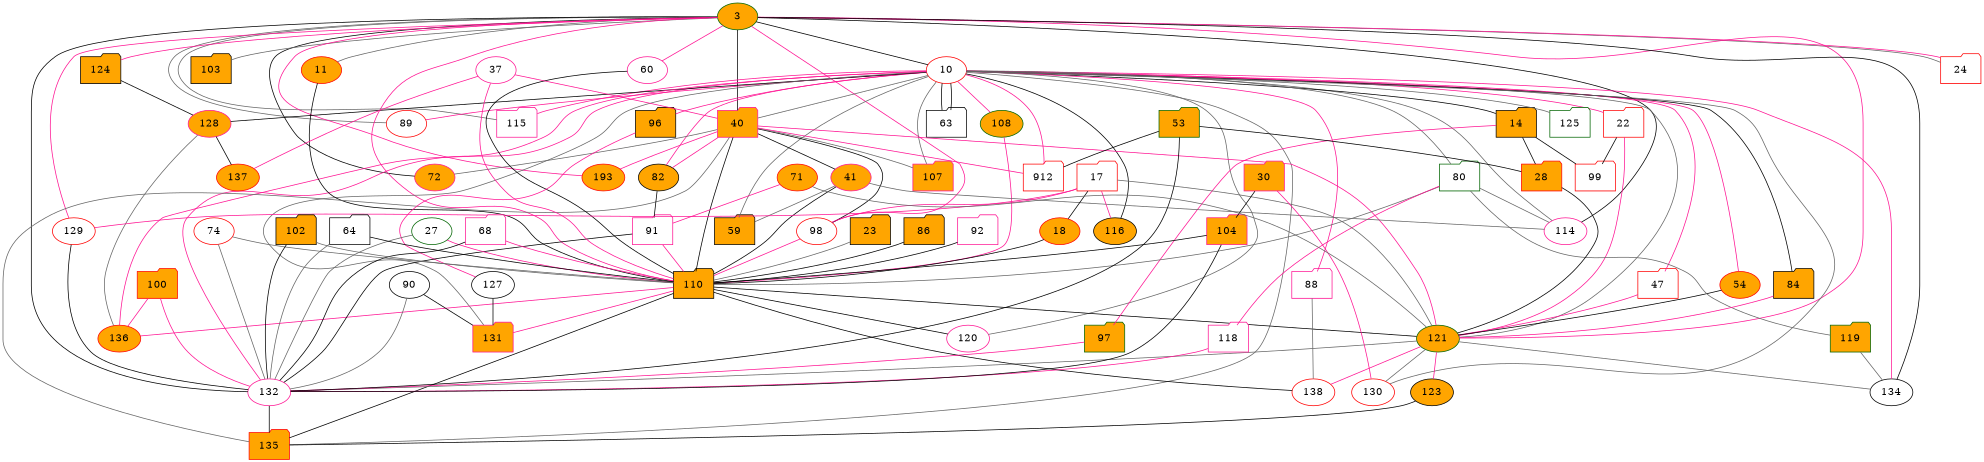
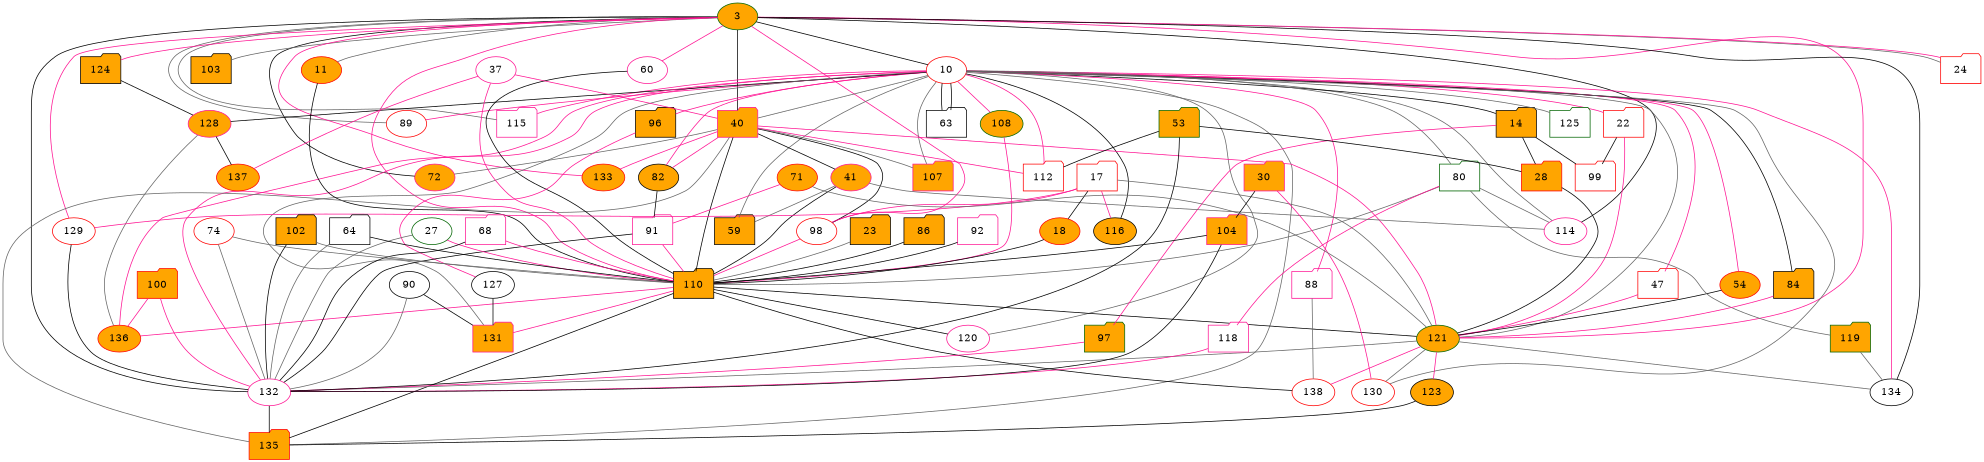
  graph {
    node [color=red fillcolor=orange shape=folder style=filled]
    edge [color=deeppink]
    3 [color=darkgreen shape=ellipse super="+1"]
    10 [fillcolor=white shape=ellipse super="+4"]
    11 [shape=ellipse]
    24 [fillcolor=white]
    40 [color=deeppink super="+20+15+8"]
    60 [color=deeppink fillcolor=white shape=ellipse]
    72 [color=deeppink shape=ellipse]
    89 [fillcolor=white shape=ellipse]
    98 [fillcolor=white shape=ellipse super="+66"]
    103 [color=black]
    110 [color=black super="+44+12+7+62"]
    114 [color=deeppink fillcolor=white shape=ellipse super="+106+113+78"]
    115 [color=deeppink fillcolor=white]
    121 [color=darkgreen shape=ellipse super="+87+94"]
    124 [color=black]
    129 [fillcolor=white shape=ellipse super="+76"]
    132 [color=deeppink fillcolor=white shape=ellipse super="+105+126+101"]
-   133 [shape=ellipse super="+43" label=193]
+   133 [shape=ellipse super="+43"]
    134 [color=black fillcolor=white shape=ellipse super="+77+109"]
    14 [color=black]
    22 [fillcolor=white super="+19"]
    47 [fillcolor=white super="+26"]
    54 [shape=ellipse]
    59 [color=black]
    63 [color=black fillcolor=white]
    80 [color=darkgreen fillcolor=white super="+67"]
    82 [color=black shape=ellipse super="+16"]
    84 [color=black]
    88 [color=deeppink fillcolor=white]
    96 [color=black super="+95"]
    107 [color=deeppink]
    108 [color=darkgreen shape=ellipse super="+85"]
-   112 [fillcolor=white super="+31" label=912]
+   112 [fillcolor=white super="+31"]
    116 [color=black shape=ellipse]
    120 [color=deeppink fillcolor=white shape=ellipse]
    125 [color=darkgreen fillcolor=white]
    128 [color=deeppink shape=ellipse super="+81+83"]
    130 [fillcolor=white shape=ellipse]
    131 [color=deeppink super="+49"]
    135 [super="+117+122"]
    136 [shape=ellipse super="+55"]
    41 [color=deeppink shape=ellipse super="+21"]
    138 [fillcolor=white shape=ellipse super="+39"]
    123 [color=black shape=ellipse]
    28
    97 [color=darkgreen]
    99 [fillcolor=white]
    118 [color=deeppink fillcolor=white]
    119 [color=darkgreen]
    91 [color=deeppink fillcolor=white super="+50"]
    127 [color=black fillcolor=white shape=ellipse]
    137 [shape=ellipse]
    17 [fillcolor=white]
    18 [shape=ellipse]
    23 [color=black]
    27 [color=darkgreen fillcolor=white shape=ellipse]
    104 [color=deeppink super="+73"]
    30 [color=deeppink]
    37 [color=deeppink fillcolor=white shape=ellipse]
    53 [color=darkgreen super="+25"]
    64 [color=black fillcolor=white]
    68 [color=deeppink fillcolor=white]
    71 [shape=ellipse]
    74 [fillcolor=white shape=ellipse]
    86 [color=black]
    90 [color=black fillcolor=white shape=ellipse]
    92 [color=deeppink fillcolor=white]
    100
    102 [color=black]
    3 -- 10 [color=black weight=4]
    3 -- 11 [color=gray40]
    3 -- 24 [color=gray40]
    3 -- 24
    3 -- 40 [color=black weight=5]
    3 -- 60
    3 -- 72 [color=black]
    3 -- 89 [color=gray40]
    3 -- 98
    3 -- 103 [color=gray40 weight=2]
    3 -- 110 [weight=6]
    3 -- 114 [color=black]
    3 -- 115 [color=gray40]
    3 -- 121 [weight=6]
    3 -- 124
    3 -- 129
    3 -- 132 [color=black weight=2]
    3 -- 133
    3 -- 134 [color=black weight=3]
    10 -- 40 [color=gray40 weight=4]
    10 -- 89
    10 -- 114 [color=gray40 weight=3]
    10 -- 115
    10 -- 121 [color=gray40 weight=6]
    10 -- 132 [weight=5]
    10 -- 134 [weight=2]
    10 -- 14 [color=black weight=2]
    10 -- 22 [weight=2]
    10 -- 47
    10 -- 54
    10 -- 59 [color=gray40]
    10 -- 63 [color=black]
    10 -- 63 [color=black]
    10 -- 80 [color=gray40]
    10 -- 82 [weight=2]
    10 -- 84 [color=black]
    10 -- 88
    10 -- 96 [weight=2]
    10 -- 107 [color=gray40]
    10 -- 108 [weight=2]
    10 -- 112
    10 -- 116 [color=black]
    10 -- 120 [color=gray40]
    10 -- 125 [color=gray40 weight=2]
    10 -- 128 [color=black weight=4]
    10 -- 130 [color=gray40]
    10 -- 131 [color=gray40 weight=2]
    10 -- 135 [color=gray40]
    10 -- 136
    11 -- 110 [color=black]
    40 -- 72 [color=gray40]
    40 -- 98 [color=black]
    40 -- 110 [color=black weight=6]
    40 -- 121 [weight=5]
    40 -- 133 [weight=3]
    40 -- 82
    40 -- 107 [color=gray40]
    40 -- 112 [weight=2]
    40 -- 135 [color=gray40 weight=4]
    40 -- 41 [color=black]
    60 -- 110 [color=black]
    98 -- 110
    110 -- 121 [color=black weight=8]
    110 -- 120 [color=black]
    110 -- 131 [weight=3]
    110 -- 135 [color=black weight=3]
    110 -- 136
    110 -- 138 [color=black weight=2]
    121 -- 132 [color=gray40]
    121 -- 134 [color=gray40]
    121 -- 130 [color=gray40]
    121 -- 138
    121 -- 123
    124 -- 128 [color=black]
    129 -- 132 [color=black]
    132 -- 135 [color=black weight=2]
    14 -- 28 [color=black]
    14 -- 97
    14 -- 99 [color=black]
    22 -- 121
    22 -- 99 [color=black]
    47 -- 121
    54 -- 121 [color=black]
    80 -- 110 [color=gray40 weight=2]
    80 -- 114 [color=gray40]
    80 -- 118
    80 -- 119 [color=gray40]
    82 -- 91 [color=black]
    84 -- 121
    88 -- 138 [color=gray40]
    96 -- 127
    108 -- 110
    128 -- 136 [color=gray40]
    128 -- 137 [color=black]
    41 -- 110 [color=black weight=2]
    41 -- 114 [color=gray40]
    41 -- 59 [color=gray40]
    123 -- 135 [color=black]
    28 -- 121 [color=black]
    97 -- 132
    118 -- 132
    119 -- 134 [color=gray40]
    91 -- 110
    91 -- 132 [color=black]
    127 -- 131 [color=black]
    17 -- 98
    17 -- 121 [color=gray40 weight=3]
    17 -- 129
    17 -- 116
    17 -- 18 [color=black]
    18 -- 110 [color=black]
    23 -- 110 [color=gray40 weight=2]
    27 -- 110
    27 -- 132 [color=gray40]
    104 -- 110 [color=black]
    104 -- 132 [color=black]
    30 -- 130 [weight=2]
    30 -- 104 [color=black]
    37 -- 40 [weight=2]
    37 -- 110
    37 -- 137
    53 -- 132 [color=black]
    53 -- 112 [color=black]
    53 -- 28 [color=black]
    64 -- 110 [color=black]
    64 -- 132 [color=gray40]
    68 -- 110
    68 -- 132 [color=black]
    71 -- 121 [color=gray40]
    71 -- 91
    74 -- 110 [color=gray40]
    74 -- 132 [color=gray40]
    86 -- 110 [color=black]
    90 -- 132 [color=gray40]
    90 -- 131 [color=black]
    92 -- 110 [color=black weight=2]
    100 -- 132
    100 -- 136
    102 -- 110 [color=gray40]
    102 -- 132 [color=black]
  }
